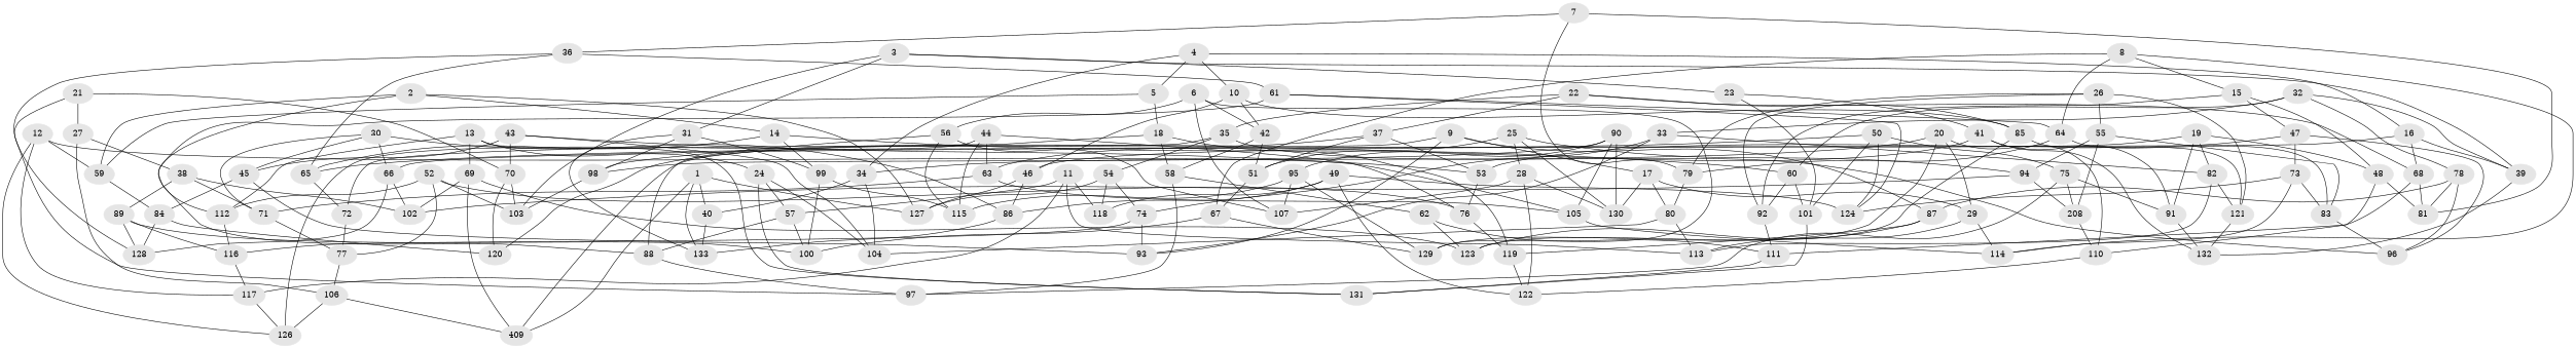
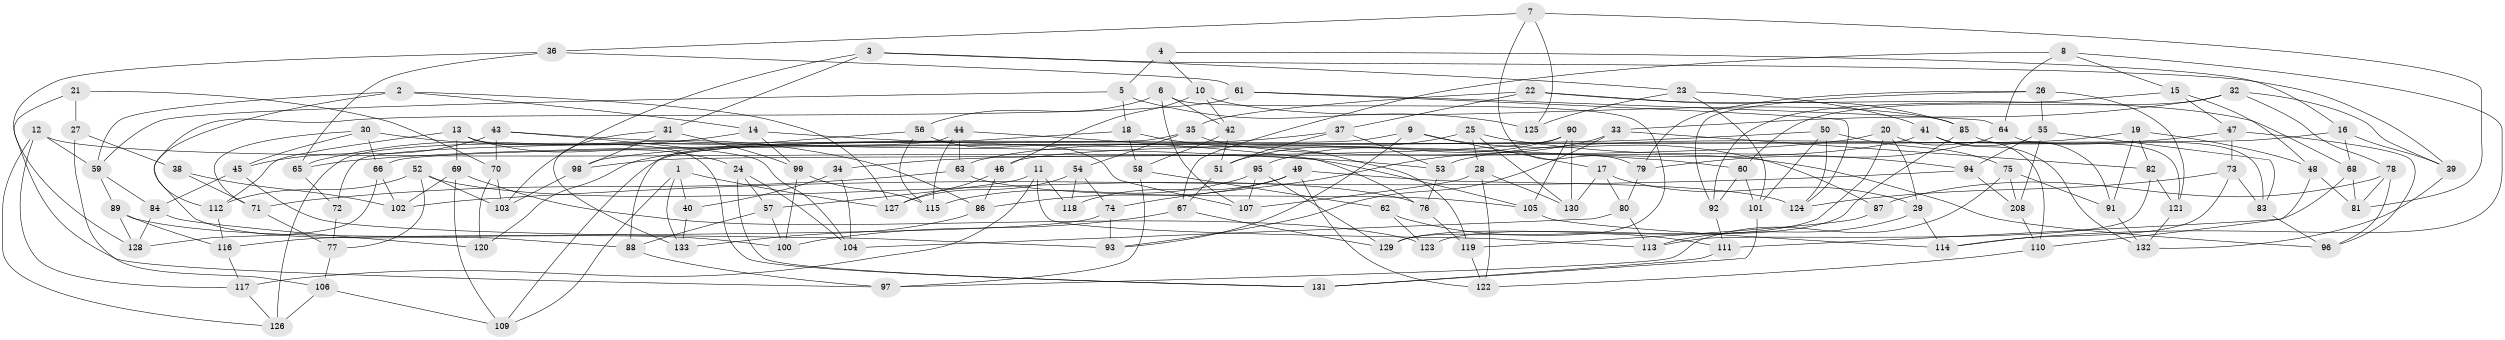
  graph {
    node [color=gray90 style=filled]
    1
    40
-   109 [label=409]
+   109
    127
    133
    2
    14
    59
    112
    60
    65
    99
    84
    116
    3
    23
    31
    39
    103
+   125
    41
    101
    98
    132
    4
    5
    10
    16
    34
    18
    42
    46
    85
    66
    68
    104
    58
    88
    119
    6
    56
    107
    129
    51
    115
    7
    36
    79
    81
    61
    128
    80
    8
    15
    64
    67
    114
    47
    48
    92
    83
    100
    9
    17
    87
    93
    29
    130
    123
    86
    121
    11
    57
    113
    117
    118
    126
    12
    105
    13
    24
    69
    131
    102
    72
    96
    53
    73
    110
    111
    97
    62
    122
    19
    82
    91
    20
    21
    27
    70
    38
    106
    120
    77
    22
    35
    37
    54
    63
    25
    28
    94
    n113 [label=208]
    26
    55
    71
    89
    30
    45
    32
    33
    78
    74
    124
    76
    43
    44
    49
    50
    75
    52
    90
    95
    1 -- 40
    1 -- 109
    1 -- 127
    1 -- 133
    40 -- 133
    2 -- 127
    2 -- 14
    2 -- 59
    2 -- 112
    14 -- 60
    14 -- 65
    14 -- 99
    59 -- 84
    112 -- 116
    60 -- 101
    60 -- 92
    65 -- 72
    99 -- 115
    99 -- 100
    84 -- 128
    84 -- 120
    116 -- 117
    3 -- 23
    3 -- 31
    3 -- 39
    3 -- 103
+   23 -- 125
    23 -- 41
    23 -- 101
    31 -- 133
    31 -- 99
    31 -- 98
    39 -- 132
    41 -- 132
    41 -- 91
    41 -- 63
    101 -- 131
    98 -- 103
    4 -- 5
    4 -- 10
    4 -- 16
-   4 -- 34
    5 -- 59
+   5 -- 125
    5 -- 18
    10 -- 42
    10 -- 46
    10 -- 85
    16 -- 39
    16 -- 66
    16 -- 68
    34 -- 40
    34 -- 104
    18 -- 58
    18 -- 88
    18 -- 119
    42 -- 58
    42 -- 51
    46 -- 127
    46 -- 86
    85 -- 123
    85 -- 121
    66 -- 128
    66 -- 102
    68 -- 81
    68 -- 111
    58 -- 97
    58 -- 62
    88 -- 97
    119 -- 122
    6 -- 42
    6 -- 56
    6 -- 107
    6 -- 129
    56 -- 98
    56 -- 107
    56 -- 115
    51 -- 67
+   7 -- 125
    7 -- 36
    7 -- 79
    7 -- 81
    36 -- 65
    36 -- 61
    36 -- 128
    79 -- 80
    61 -- 88
    61 -- 64
    61 -- 124
    80 -- 104
    80 -- 113
    8 -- 15
    8 -- 64
    8 -- 67
    8 -- 114
    15 -- 47
    15 -- 48
    15 -- 92
    64 -- 79
    64 -- 83
    67 -- 129
    67 -- 100
    47 -- 96
    47 -- 53
    47 -- 73
    48 -- 81
    48 -- 110
    92 -- 111
    83 -- 96
    9 -- 109
    9 -- 17
    9 -- 87
    9 -- 93
    17 -- 80
    17 -- 29
    17 -- 130
    87 -- 119
-   87 -- 123
    29 -- 114
    29 -- 113
    86 -- 133
    121 -- 132
    11 -- 57
    11 -- 113
    11 -- 117
    11 -- 118
    57 -- 88
    57 -- 100
    117 -- 126
    12 -- 59
    12 -- 117
    12 -- 126
    12 -- 105
    105 -- 114
    13 -- 112
    13 -- 24
    13 -- 69
    13 -- 131
    24 -- 104
    24 -- 57
    24 -- 131
    69 -- 109
    69 -- 123
    69 -- 102
    72 -- 77
    53 -- 76
    73 -- 114
    73 -- 83
    73 -- 124
    110 -- 122
    111 -- 131
    62 -- 123
    62 -- 111
    19 -- 46
    19 -- 48
    19 -- 82
    19 -- 91
    82 -- 121
    82 -- 113
    91 -- 132
    20 -- 34
    20 -- 129
    20 -- 29
    20 -- 110
    21 -- 97
    21 -- 27
    21 -- 70
    27 -- 38
    27 -- 106
    70 -- 103
    70 -- 120
    38 -- 102
    38 -- 71
-   38 -- 89
+   59 -- 89
    106 -- 109
    106 -- 126
    77 -- 106
    22 -- 85
    22 -- 68
    22 -- 35
    22 -- 37
    35 -- 72
    35 -- 96
    35 -- 54
    37 -- 51
    37 -- 53
    37 -- 120
    54 -- 127
    54 -- 118
    54 -- 74
    63 -- 105
    63 -- 71
    25 -- 51
    25 -- 130
    25 -- 28
    25 -- 94
    28 -- 107
    28 -- 130
    28 -- 122
    94 -- 102
    94 -- n113
    n113 -- 110
    26 -- 79
    26 -- 92
    26 -- 121
    26 -- 55
    55 -- 83
    55 -- 94
    55 -- n113
    71 -- 77
    89 -- 116
    89 -- 128
    89 -- 100
    30 -- 66
    30 -- 86
    30 -- 71
    30 -- 45
    45 -- 84
    45 -- 93
    32 -- 60
    32 -- 39
    32 -- 33
    32 -- 78
    33 -- 93
    33 -- 82
    33 -- 74
    78 -- 81
    78 -- 87
    78 -- 96
    74 -- 116
    74 -- 93
    76 -- 119
    43 -- 104
    43 -- 53
    43 -- 70
    43 -- 45
    44 -- 115
    44 -- 126
    44 -- 63
    44 -- 76
    49 -- 86
    49 -- 118
    49 -- 122
    49 -- 124
    50 -- 65
    50 -- 101
    50 -- 124
    50 -- 75
    75 -- 97
    75 -- 91
    75 -- n113
    52 -- 112
    52 -- 103
    52 -- 77
    52 -- 76
    90 -- 98
    90 -- 130
    90 -- 105
    90 -- 95
    95 -- 107
    95 -- 129
    95 -- 115
  }
